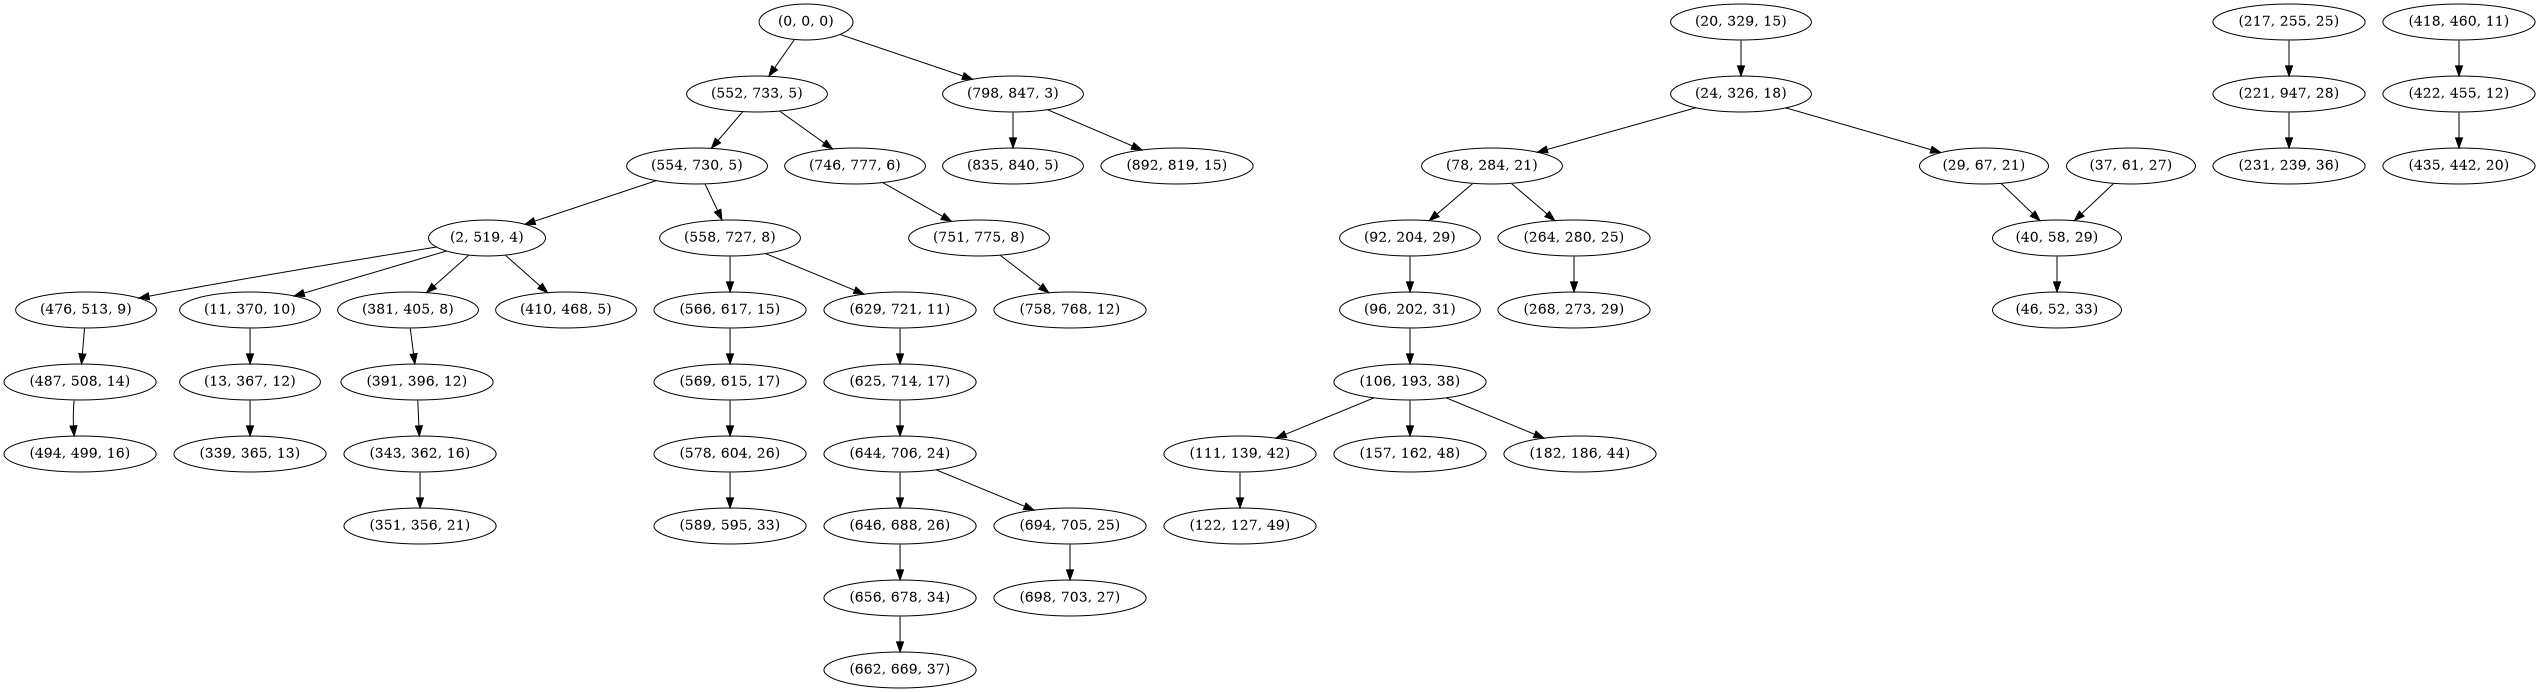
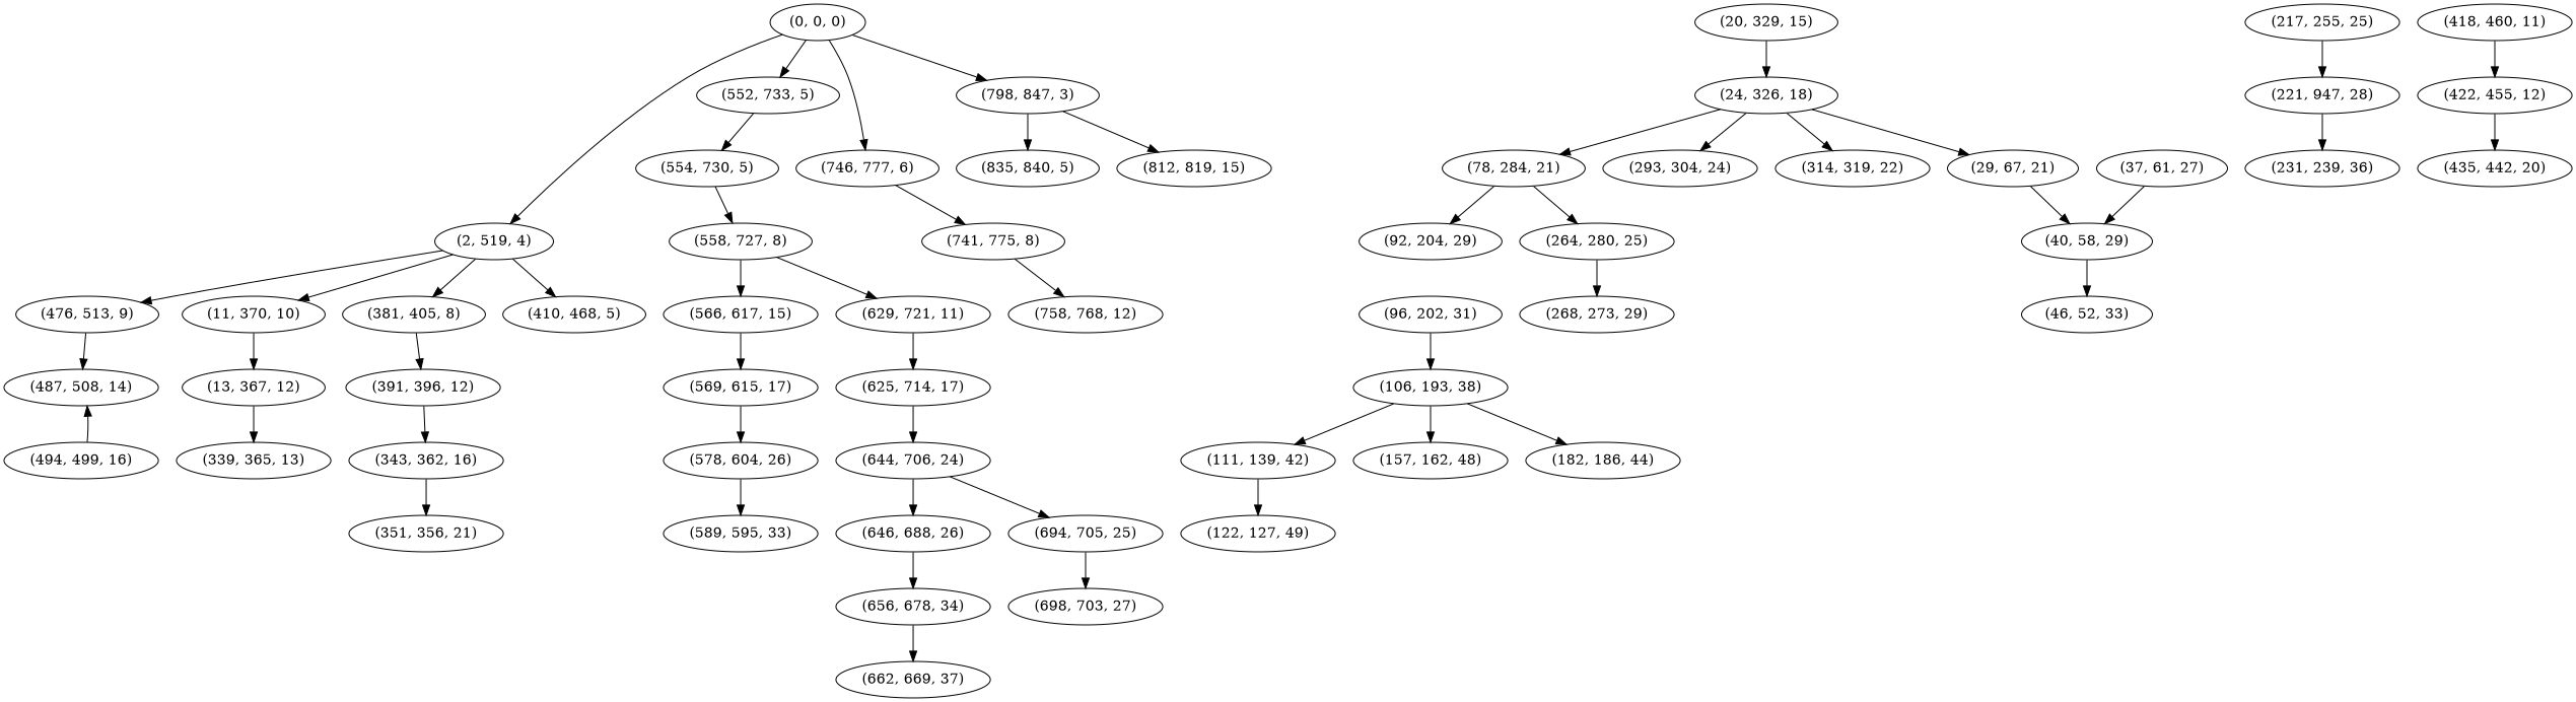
  digraph {
    n1 [label="(2, 519, 4)"]
    "(0, 0, 0)"
    n3 [label="(552, 733, 5)"]
    "(746, 777, 6)"
    "(798, 847, 3)"
    "(11, 370, 10)"
    "(381, 405, 8)"
    "(410, 468, 5)"
    "(476, 513, 9)"
    "(554, 730, 5)"
-   "(751, 775, 8)"
-   "(812, 819, 15)" [label="(892, 819, 15)"]
+   "(751, 775, 8)" [label="(741, 775, 8)"]
+   "(812, 819, 15)"
    "(835, 840, 5)"
    "(13, 367, 12)"
    "(391, 396, 12)"
    "(487, 508, 14)"
    "(339, 365, 13)"
    "(20, 329, 15)"
    "(24, 326, 18)"
    "(29, 67, 21)"
    "(78, 284, 21)"
+   "(293, 304, 24)"
+   "(314, 319, 22)"
    "(40, 58, 29)"
    "(92, 204, 29)"
    "(264, 280, 25)"
    "(37, 61, 27)"
    "(46, 52, 33)"
    "(96, 202, 31)"
    "(268, 273, 29)"
    "(106, 193, 38)"
    "(111, 139, 42)"
    "(157, 162, 48)"
    "(182, 186, 44)"
    "(122, 127, 49)"
    n36 [label="(221, 947, 28)"]
    "(217, 255, 25)"
    "(231, 239, 36)"
    "(343, 362, 16)"
    "(351, 356, 21)"
    "(418, 460, 11)"
    "(422, 455, 12)"
    "(435, 442, 20)"
    "(494, 499, 16)"
    "(558, 727, 8)"
    "(566, 617, 15)"
    "(629, 721, 11)"
    "(569, 615, 17)"
    n49 [label="(625, 714, 17)"]
    "(578, 604, 26)"
    "(589, 595, 33)"
    "(644, 706, 24)"
    "(646, 688, 26)"
    "(694, 705, 25)"
    "(656, 678, 34)"
    "(698, 703, 27)"
    "(662, 669, 37)"
    "(758, 768, 12)"
    n1 -> "(11, 370, 10)"
    n1 -> "(381, 405, 8)"
    n1 -> "(410, 468, 5)"
    n1 -> "(476, 513, 9)"
-   "(554, 730, 5)" -> n1
+   "(0, 0, 0)" -> n1
    "(0, 0, 0)" -> n3
-   n3 -> "(746, 777, 6)"
+   "(0, 0, 0)" -> "(746, 777, 6)"
    "(0, 0, 0)" -> "(798, 847, 3)"
    n3 -> "(554, 730, 5)"
    "(746, 777, 6)" -> "(751, 775, 8)"
    "(798, 847, 3)" -> "(812, 819, 15)"
    "(798, 847, 3)" -> "(835, 840, 5)"
    "(11, 370, 10)" -> "(13, 367, 12)"
    "(381, 405, 8)" -> "(391, 396, 12)"
    "(476, 513, 9)" -> "(487, 508, 14)"
    "(554, 730, 5)" -> "(558, 727, 8)"
    "(751, 775, 8)" -> "(758, 768, 12)"
    "(13, 367, 12)" -> "(339, 365, 13)"
    "(391, 396, 12)" -> "(343, 362, 16)"
-   "(487, 508, 14)" -> "(494, 499, 16)"
+   "(494, 499, 16)" -> "(487, 508, 14)"
    "(20, 329, 15)" -> "(24, 326, 18)"
    "(24, 326, 18)" -> "(29, 67, 21)"
    "(24, 326, 18)" -> "(78, 284, 21)"
+   "(24, 326, 18)" -> "(293, 304, 24)"
+   "(24, 326, 18)" -> "(314, 319, 22)"
    "(29, 67, 21)" -> "(40, 58, 29)"
    "(78, 284, 21)" -> "(92, 204, 29)"
    "(78, 284, 21)" -> "(264, 280, 25)"
    "(40, 58, 29)" -> "(46, 52, 33)"
-   "(92, 204, 29)" -> "(96, 202, 31)"
    "(264, 280, 25)" -> "(268, 273, 29)"
    "(37, 61, 27)" -> "(40, 58, 29)"
    "(96, 202, 31)" -> "(106, 193, 38)"
    "(106, 193, 38)" -> "(111, 139, 42)"
    "(106, 193, 38)" -> "(157, 162, 48)"
    "(106, 193, 38)" -> "(182, 186, 44)"
    "(111, 139, 42)" -> "(122, 127, 49)"
    n36 -> "(231, 239, 36)"
    "(217, 255, 25)" -> n36
    "(343, 362, 16)" -> "(351, 356, 21)"
    "(418, 460, 11)" -> "(422, 455, 12)"
    "(422, 455, 12)" -> "(435, 442, 20)"
    "(558, 727, 8)" -> "(566, 617, 15)"
    "(558, 727, 8)" -> "(629, 721, 11)"
    "(566, 617, 15)" -> "(569, 615, 17)"
    "(629, 721, 11)" -> n49
    "(569, 615, 17)" -> "(578, 604, 26)"
    n49 -> "(644, 706, 24)"
    "(578, 604, 26)" -> "(589, 595, 33)"
    "(644, 706, 24)" -> "(646, 688, 26)"
    "(644, 706, 24)" -> "(694, 705, 25)"
    "(646, 688, 26)" -> "(656, 678, 34)"
    "(694, 705, 25)" -> "(698, 703, 27)"
    "(656, 678, 34)" -> "(662, 669, 37)"
  }
